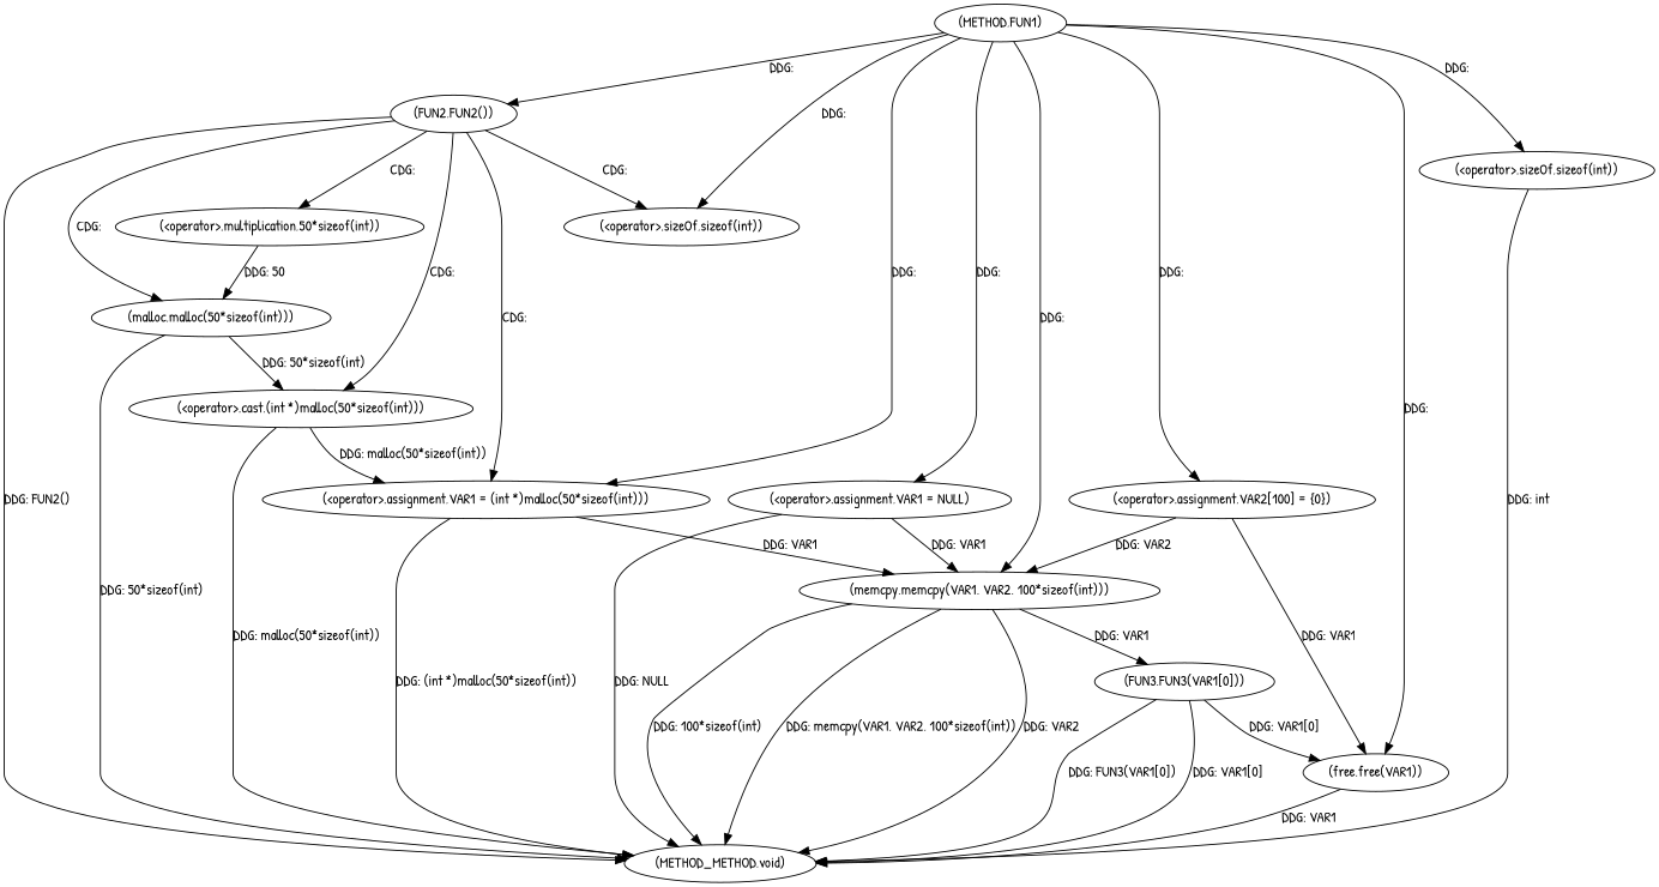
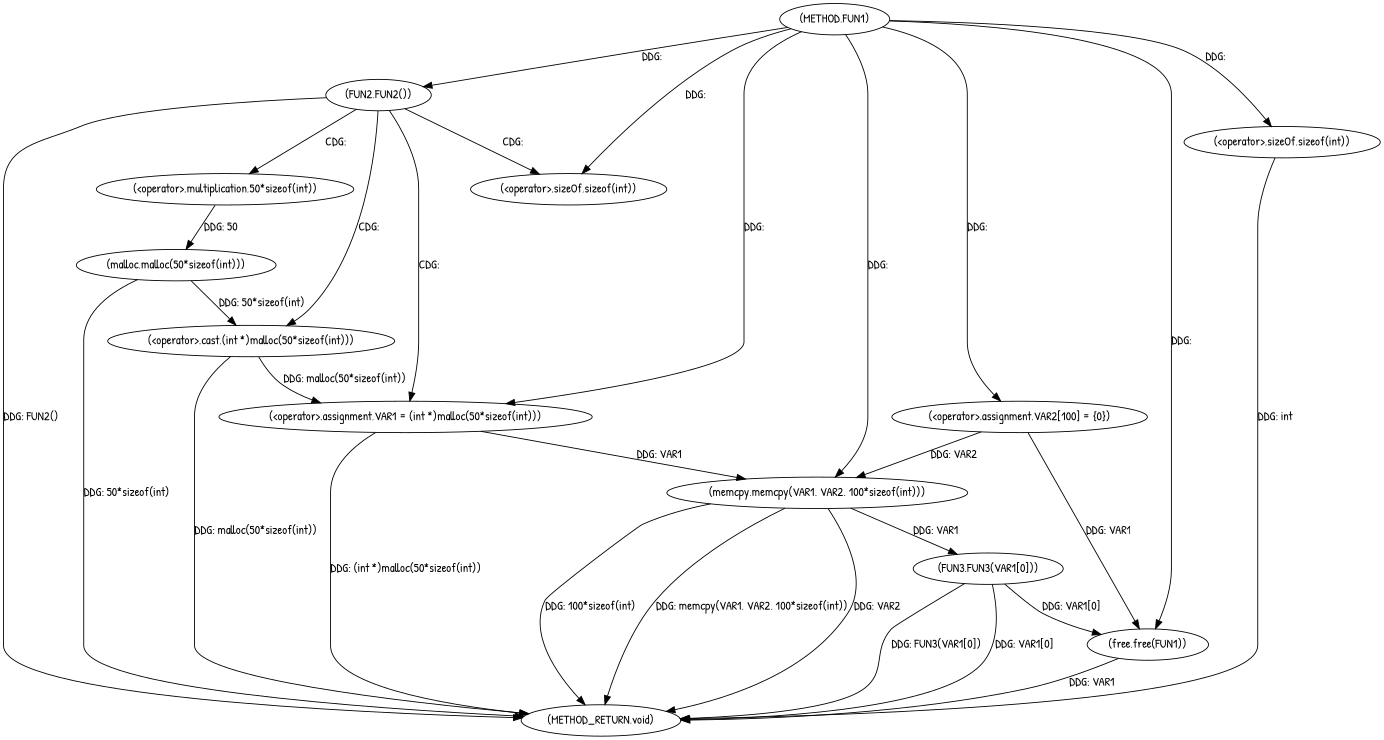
  digraph {
    fontname="Patrick Hand"
    node [fontname="Patrick Hand"]
    edge [fontname="Patrick Hand"]
    n1 [label="(METHOD,FUN1)"]
-   n2 [label="(<operator>.assignment,VAR1 = NULL)"]
    n3 [label="(FUN2,FUN2())"]
    n4 [label="(<operator>.assignment,VAR1 = (int *)malloc(50*sizeof(int)))"]
    n5 [label="(<operator>.sizeOf,sizeof(int))"]
    n6 [label="(<operator>.assignment,VAR2[100] = {0})"]
    n7 [label="(memcpy,memcpy(VAR1, VAR2, 100*sizeof(int)))"]
    n8 [label="(<operator>.sizeOf,sizeof(int))"]
-   n9 [label="(free,free(VAR1))"]
-   n10 [label="(METHOD_METHOD,void)"]
+   n9 [label="(free,free(FUN1))"]
+   n10 [label="(METHOD_RETURN,void)"]
    n11 [label="(<operator>.multiplication,50*sizeof(int))"]
    n12 [label="(<operator>.cast,(int *)malloc(50*sizeof(int)))"]
    n13 [label="(malloc,malloc(50*sizeof(int)))"]
    n14 [label="(FUN3,FUN3(VAR1[0]))"]
-   n1 -> n2 [label="DDG: "]
    n1 -> n3 [label="DDG: "]
    n1 -> n4 [label="DDG: "]
    n1 -> n5 [label="DDG: "]
    n1 -> n6 [label="DDG: "]
    n1 -> n7 [label="DDG: "]
    n1 -> n8 [label="DDG: "]
    n1 -> n9 [label="DDG: "]
-   n2 -> n7 [label="DDG: VAR1"]
-   n2 -> n10 [label="DDG: NULL"]
    n3 -> n4 [label="CDG: "]
    n3 -> n5 [label="CDG: "]
    n3 -> n10 [label="DDG: FUN2()"]
    n3 -> n11 [label="CDG: "]
    n3 -> n12 [label="CDG: "]
-   n3 -> n13 [label="CDG: "]
    n4 -> n7 [label="DDG: VAR1"]
    n4 -> n10 [label="DDG: (int *)malloc(50*sizeof(int))"]
    n6 -> n7 [label="DDG: VAR2"]
    n6 -> n9 [label="DDG: VAR1"]
    n7 -> n10 [label="DDG: 100*sizeof(int)"]
    n7 -> n10 [label="DDG: memcpy(VAR1, VAR2, 100*sizeof(int))"]
    n7 -> n10 [label="DDG: VAR2"]
    n7 -> n14 [label="DDG: VAR1"]
    n8 -> n10 [label="DDG: int"]
    n9 -> n10 [label="DDG: VAR1"]
    n11 -> n13 [label="DDG: 50"]
    n12 -> n4 [label="DDG: malloc(50*sizeof(int))"]
    n12 -> n10 [label="DDG: malloc(50*sizeof(int))"]
    n13 -> n10 [label="DDG: 50*sizeof(int)"]
    n13 -> n12 [label="DDG: 50*sizeof(int)"]
    n14 -> n9 [label="DDG: VAR1[0]"]
    n14 -> n10 [label="DDG: VAR1[0]"]
    n14 -> n10 [label="DDG: FUN3(VAR1[0])"]
  }
